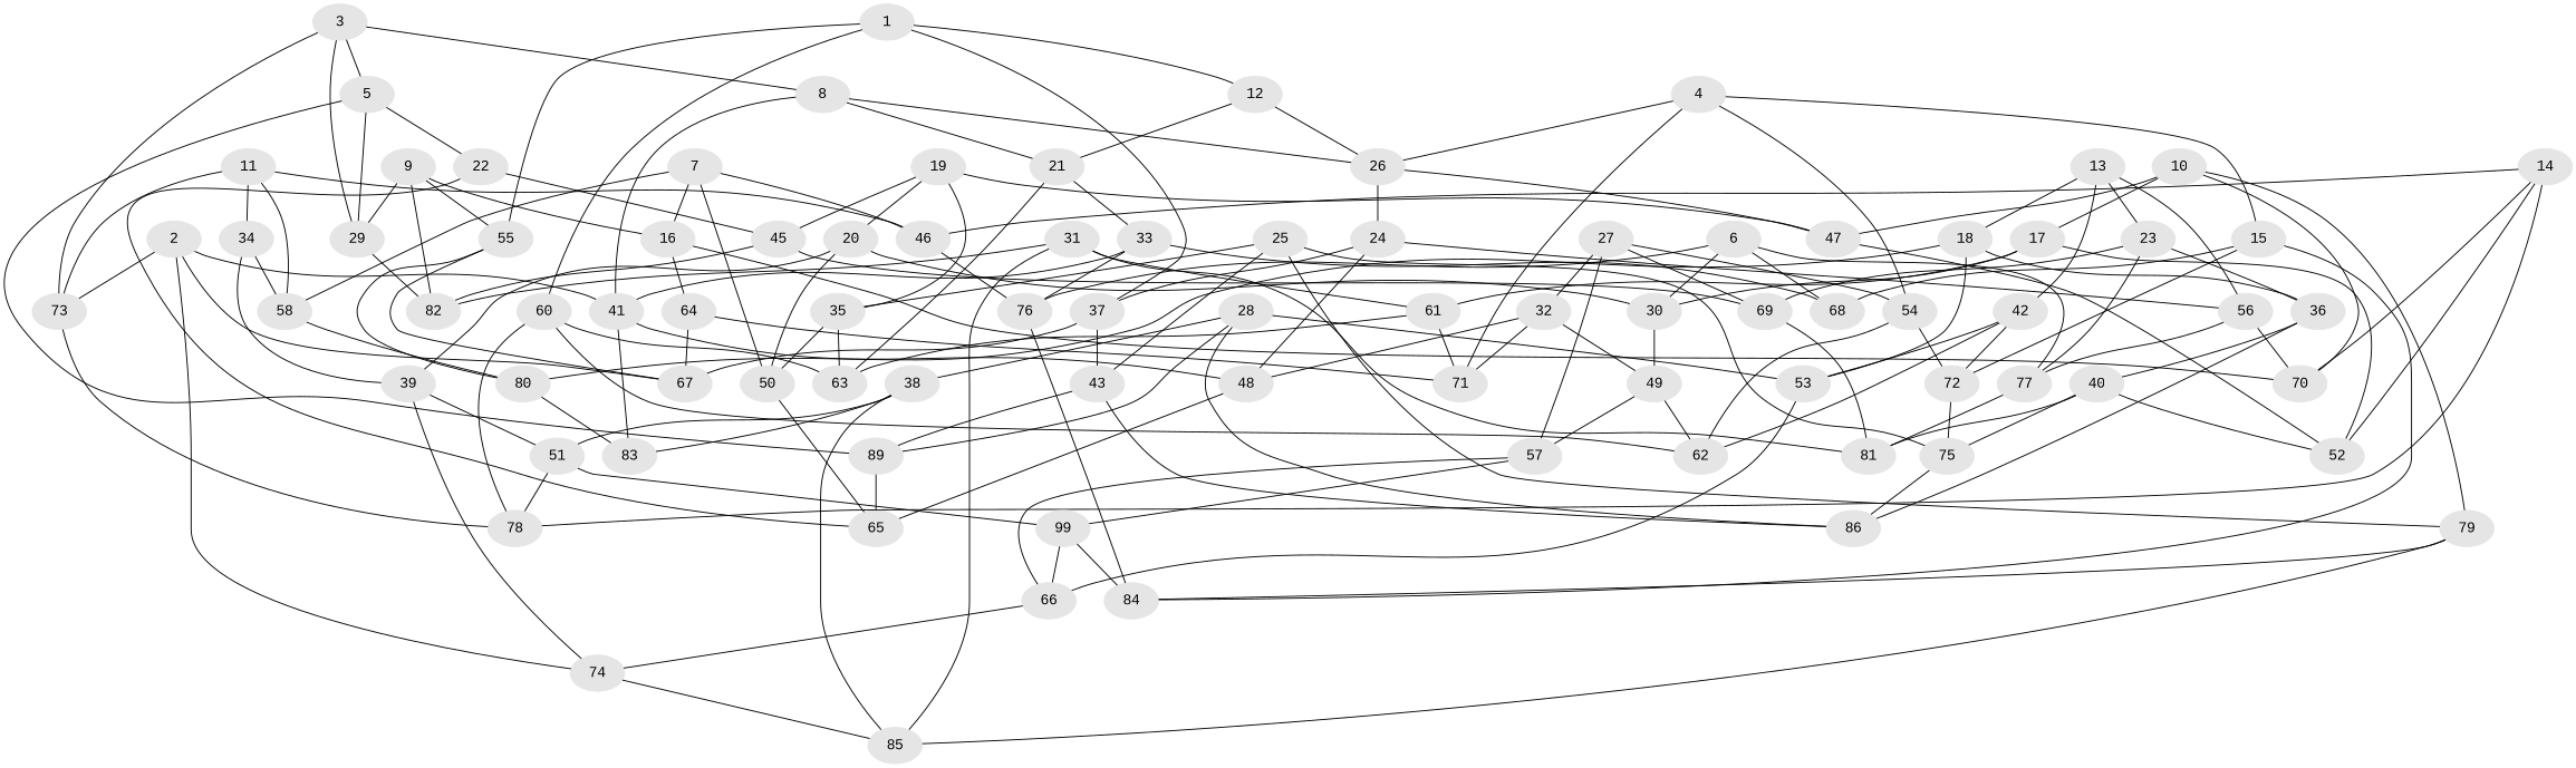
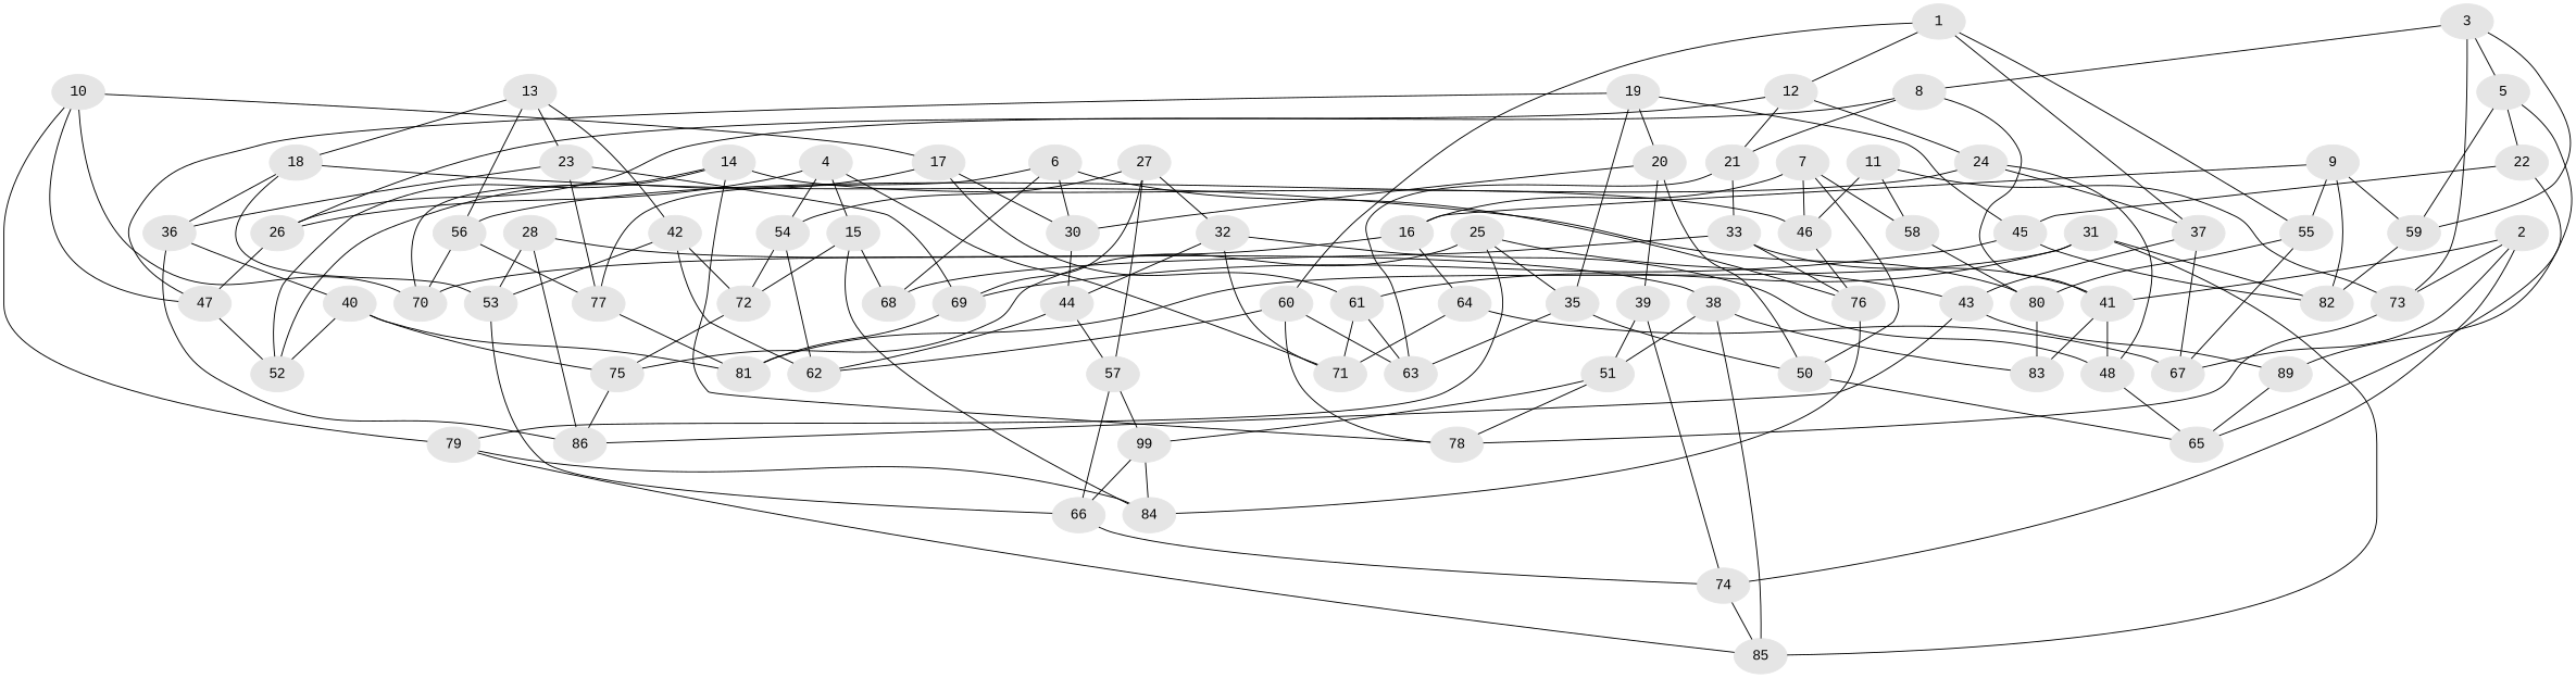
  graph {
    fontname="Liberation Mono"
    node [color=gray90 fontname="Liberation Mono" style=filled]
    edge [fontname="Liberation Mono"]
    1
    12
    37
    55
    60
    26
    21
    24
    67
    43
    80
    78
    63
    62
    2
    41
    73
    74
    48
    83
    85
    3
    5
    8
-   29
+   29 [label=59]
    22
    n27 [label=89]
    82
    4
    15
    54
    71
    68
    72
    84
    47
    45
    65
    6
    30
    76
    77
-   44 [label=49]
+   44
    81
    7
    16
    46
    50
    58
    70
    64
    33
    9
    10
    17
    79
    52
    61
    11
-   34
    39
    56
    13
    18
    23
    42
    36
    53
    69
    14
    75
    86
    40
    66
    19
    20
    35
    51
    25
    27
    32
    57
    n83 [label=99]
    28
    38
    31
    1 -- 12
    1 -- 37
    1 -- 55
    1 -- 60
    12 -- 26
    12 -- 21
-   26 -- 24
+   12 -- 24
    37 -- 67
    37 -- 43
    55 -- 67
    55 -- 80
    60 -- 78
    60 -- 63
    60 -- 62
    26 -- 47
    21 -- 63
    21 -- 33
    24 -- 37
    24 -- 48
    24 -- 56
    43 -- n27
    43 -- 86
    80 -- 83
    2 -- 67
    2 -- 41
    2 -- 73
    2 -- 74
    41 -- 48
    41 -- 83
    73 -- 78
    74 -- 85
    48 -- 65
    3 -- 73
    3 -- 5
    3 -- 8
    3 -- 29
    5 -- 29
    5 -- 22
    5 -- n27
    8 -- 26
    8 -- 21
    8 -- 41
    29 -- 82
    22 -- 45
    22 -- 65
    n27 -- 65
    4 -- 26
    4 -- 15
    4 -- 54
    4 -- 71
    15 -- 68
    15 -- 72
    15 -- 84
    54 -- 62
    54 -- 72
    72 -- 75
    47 -- 52
    45 -- 82
    45 -- 69
    6 -- 68
    6 -- 30
    6 -- 76
    6 -- 77
    30 -- 44
    76 -- 84
    77 -- 81
    44 -- 62
    44 -- 57
    7 -- 16
    7 -- 46
    7 -- 50
    7 -- 58
    16 -- 70
    16 -- 64
    46 -- 76
    50 -- 65
    58 -- 80
    64 -- 67
    64 -- 71
    33 -- 41
    33 -- 68
    33 -- 76
    9 -- 55
    9 -- 29
    9 -- 82
    9 -- 16
    10 -- 47
    10 -- 70
    10 -- 17
    10 -- 79
    17 -- 30
    17 -- 52
    17 -- 61
    79 -- 85
    79 -- 84
    61 -- 63
    61 -- 71
    11 -- 73
    11 -- 46
    11 -- 58
-   11 -- 34
-   34 -- 58
-   34 -- 39
    39 -- 74
    39 -- 51
    56 -- 77
    56 -- 70
    13 -- 56
    13 -- 18
    13 -- 23
    13 -- 42
    18 -- 80
    18 -- 36
    18 -- 53
    23 -- 77
    23 -- 36
    23 -- 69
    42 -- 62
    42 -- 72
    42 -- 53
    36 -- 86
    36 -- 40
    53 -- 66
    69 -- 81
    14 -- 78
    14 -- 46
    14 -- 70
    14 -- 52
    75 -- 86
    40 -- 81
    40 -- 52
    40 -- 75
    66 -- 74
    19 -- 47
    19 -- 45
    19 -- 20
    19 -- 35
    20 -- 30
    20 -- 50
    20 -- 39
    35 -- 63
    35 -- 50
    51 -- 78
    51 -- n83
    25 -- 43
    25 -- 79
    25 -- 75
    25 -- 35
    27 -- 54
    27 -- 69
    27 -- 32
    27 -- 57
    32 -- 48
    32 -- 71
    32 -- 44
    57 -- 66
    57 -- n83
    n83 -- 84
    n83 -- 66
-   28 -- n27
    28 -- 53
    28 -- 86
    28 -- 38
    38 -- 83
    38 -- 85
    38 -- 51
    31 -- 85
    31 -- 82
    31 -- 81
    31 -- 61
  }
